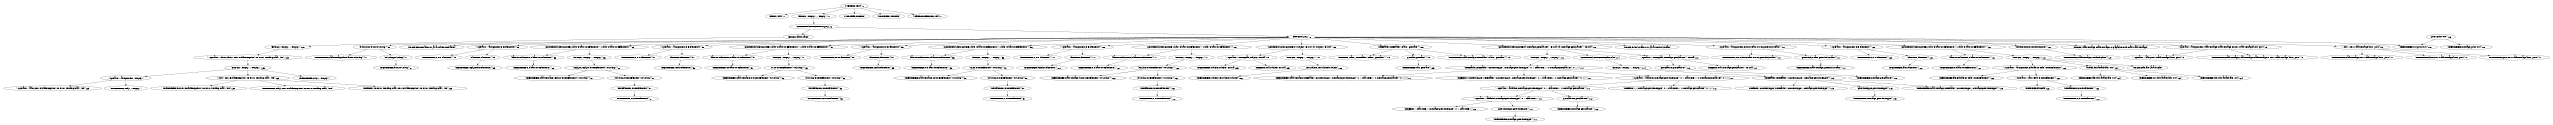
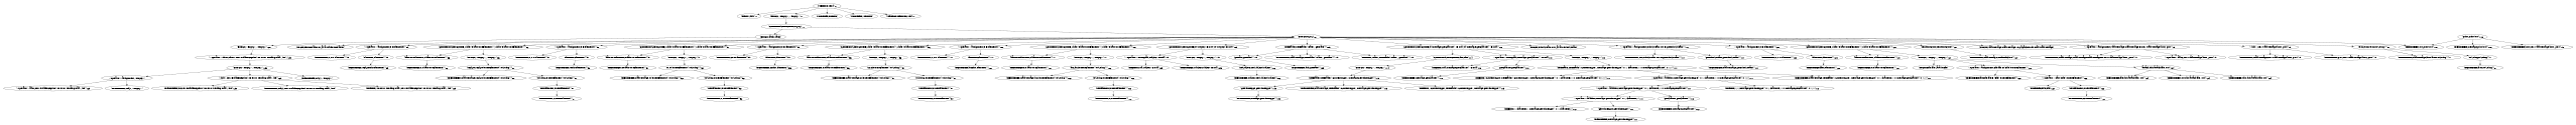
  digraph {
    n1 [label=<(METHOD,send)<SUB>77</SUB>>]
    n2 [label=<(PARAM,this)<SUB>77</SUB>>]
    n3 [label=<(BLOCK,&lt;empty&gt;,&lt;empty&gt;)<SUB>77</SUB>>]
    n4 [label=<(MODIFIER,PUBLIC)>]
    n5 [label=<(MODIFIER,VIRTUAL)>]
    n6 [label=<(METHOD_RETURN,void)<SUB>77</SUB>>]
    n7 [label=<(CONTROL_STRUCTURE,try,try)<SUB>78</SUB>>]
    n8 [label=<(BLOCK,try,try)<SUB>78</SUB>>]
    n9 [label=<(BLOCK,catch,catch)>]
    n10 [label=<(LOCAL,MailMessage mailMessage: org.apache.tools.mail.MailMessage)>]
    n11 [label=<(&lt;operator&gt;.assignment,MailMessage mailMessage = new MailMessage(host, port))<SUB>79</SUB>>]
    n12 [label=<(&lt;init&gt;,new MailMessage(host, port))<SUB>79</SUB>>]
    n13 [label=<(from,from(from.toString()))<SUB>81</SUB>>]
    n14 [label=<(LOCAL,Enumeration e: java.util.Enumeration)>]
    n15 [label=<(&lt;operator&gt;.assignment,e = elements())<SUB>85</SUB>>]
    n16 [label=<(CONTROL_STRUCTURE,while (e.hasMoreElements()),while (e.hasMoreElements()))<SUB>86</SUB>>]
    n17 [label=<(&lt;operator&gt;.assignment,e = elements())<SUB>90</SUB>>]
    n18 [label=<(CONTROL_STRUCTURE,while (e.hasMoreElements()),while (e.hasMoreElements()))<SUB>91</SUB>>]
    n19 [label=<(&lt;operator&gt;.assignment,e = elements())<SUB>95</SUB>>]
    n20 [label=<(CONTROL_STRUCTURE,while (e.hasMoreElements()),while (e.hasMoreElements()))<SUB>96</SUB>>]
    n21 [label=<(&lt;operator&gt;.assignment,e = elements())<SUB>100</SUB>>]
    n22 [label=<(CONTROL_STRUCTURE,while (e.hasMoreElements()),while (e.hasMoreElements()))<SUB>101</SUB>>]
    n23 [label=<(CONTROL_STRUCTURE,if (subject != null),if (subject != null))<SUB>105</SUB>>]
    n24 [label=<(setHeader,setHeader(&quot;Date&quot;, getDate()))<SUB>109</SUB>>]
    n25 [label=<(CONTROL_STRUCTURE,if (message.getCharset() != null),if (message.getCharset() != null))<SUB>110</SUB>>]
    n26 [label=<(LOCAL,PrintStream out: java.io.PrintStream)>]
    n27 [label=<(&lt;operator&gt;.assignment,PrintStream out = getPrintStream())<SUB>117</SUB>>]
    n28 [label=<(&lt;operator&gt;.assignment,e = elements())<SUB>120</SUB>>]
    n29 [label=<(CONTROL_STRUCTURE,while (e.hasMoreElements()),while (e.hasMoreElements()))<SUB>121</SUB>>]
    n30 [label=<(sendAndClose,sendAndClose())<SUB>127</SUB>>]
    n31 [label=<(IDENTIFIER,out,print(out))<SUB>118</SUB>>]
    n32 [label=<(BLOCK,&lt;empty&gt;,&lt;empty&gt;)<SUB>128</SUB>>]
    n33 [label=<(IDENTIFIER,mailMessage,MailMessage mailMessage = new MailMessage(host, port))<SUB>79</SUB>>]
    n34 [label=<(&lt;operator&gt;.alloc,new MailMessage(host, port))<SUB>79</SUB>>]
    n35 [label=<(IDENTIFIER,mailMessage,new MailMessage(host, port))<SUB>79</SUB>>]
    n36 [label=<(IDENTIFIER,host,new MailMessage(host, port))<SUB>79</SUB>>]
    n37 [label=<(IDENTIFIER,port,new MailMessage(host, port))<SUB>79</SUB>>]
    n38 [label=<(IDENTIFIER,mailMessage,from(from.toString()))<SUB>81</SUB>>]
    n39 [label=<(toString,toString())<SUB>81</SUB>>]
    n40 [label=<(IDENTIFIER,e,e = elements())<SUB>85</SUB>>]
    n41 [label=<(elements,elements())<SUB>85</SUB>>]
    n42 [label=<(hasMoreElements,e.hasMoreElements())<SUB>86</SUB>>]
    n43 [label=<(BLOCK,&lt;empty&gt;,&lt;empty&gt;)<SUB>86</SUB>>]
    n44 [label=<(IDENTIFIER,e,e = elements())<SUB>90</SUB>>]
    n45 [label=<(elements,elements())<SUB>90</SUB>>]
    n46 [label=<(hasMoreElements,e.hasMoreElements())<SUB>91</SUB>>]
    n47 [label=<(BLOCK,&lt;empty&gt;,&lt;empty&gt;)<SUB>91</SUB>>]
    n48 [label=<(IDENTIFIER,e,e = elements())<SUB>95</SUB>>]
    n49 [label=<(elements,elements())<SUB>95</SUB>>]
    n50 [label=<(hasMoreElements,e.hasMoreElements())<SUB>96</SUB>>]
    n51 [label=<(BLOCK,&lt;empty&gt;,&lt;empty&gt;)<SUB>96</SUB>>]
    n52 [label=<(IDENTIFIER,e,e = elements())<SUB>100</SUB>>]
    n53 [label=<(elements,elements())<SUB>100</SUB>>]
    n54 [label=<(hasMoreElements,e.hasMoreElements())<SUB>101</SUB>>]
    n55 [label=<(BLOCK,&lt;empty&gt;,&lt;empty&gt;)<SUB>101</SUB>>]
    n56 [label=<(&lt;operator&gt;.notEquals,subject != null)<SUB>105</SUB>>]
    n57 [label=<(BLOCK,&lt;empty&gt;,&lt;empty&gt;)<SUB>105</SUB>>]
    n58 [label=<(IDENTIFIER,mailMessage,setHeader(&quot;Date&quot;, getDate()))<SUB>109</SUB>>]
    n59 [label=<(LITERAL,&quot;Date&quot;,setHeader(&quot;Date&quot;, getDate()))<SUB>109</SUB>>]
    n60 [label=<(getDate,getDate())<SUB>109</SUB>>]
    n61 [label=<(&lt;operator&gt;.notEquals,message.getCharset() != null)<SUB>110</SUB>>]
    n62 [label=<(BLOCK,&lt;empty&gt;,&lt;empty&gt;)<SUB>110</SUB>>]
    n63 [label=<(CONTROL_STRUCTURE,else,else)<SUB>114</SUB>>]
    n64 [label=<(IDENTIFIER,out,PrintStream out = getPrintStream())<SUB>117</SUB>>]
    n65 [label=<(getPrintStream,getPrintStream())<SUB>117</SUB>>]
    n66 [label=<(print,print(out))<SUB>118</SUB>>]
    n67 [label=<(IDENTIFIER,message,print(out))<SUB>118</SUB>>]
    n68 [label=<(IDENTIFIER,e,e = elements())<SUB>120</SUB>>]
    n69 [label=<(elements,elements())<SUB>120</SUB>>]
    n70 [label=<(hasMoreElements,e.hasMoreElements())<SUB>121</SUB>>]
    n71 [label=<(BLOCK,&lt;empty&gt;,&lt;empty&gt;)<SUB>121</SUB>>]
    n72 [label=<(IDENTIFIER,mailMessage,sendAndClose())<SUB>127</SUB>>]
    n73 [label=<(IDENTIFIER,from,toString())<SUB>81</SUB>>]
    n74 [label=<(IDENTIFIER,replyToList,elements())<SUB>85</SUB>>]
    n75 [label=<(IDENTIFIER,e,e.hasMoreElements())<SUB>86</SUB>>]
    n76 [label=<(replyto,replyto(e.nextElement().toString()))<SUB>87</SUB>>]
    n77 [label=<(IDENTIFIER,mailMessage,replyto(e.nextElement().toString()))<SUB>87</SUB>>]
    n78 [label=<(toString,e.nextElement().toString())<SUB>87</SUB>>]
    n79 [label=<(nextElement,e.nextElement())<SUB>87</SUB>>]
    n80 [label=<(IDENTIFIER,e,e.nextElement())<SUB>87</SUB>>]
    n81 [label=<(IDENTIFIER,toList,elements())<SUB>90</SUB>>]
    n82 [label=<(IDENTIFIER,e,e.hasMoreElements())<SUB>91</SUB>>]
    n83 [label=<(to,to(e.nextElement().toString()))<SUB>92</SUB>>]
    n84 [label=<(IDENTIFIER,mailMessage,to(e.nextElement().toString()))<SUB>92</SUB>>]
    n85 [label=<(toString,e.nextElement().toString())<SUB>92</SUB>>]
    n86 [label=<(nextElement,e.nextElement())<SUB>92</SUB>>]
    n87 [label=<(IDENTIFIER,e,e.nextElement())<SUB>92</SUB>>]
    n88 [label=<(IDENTIFIER,ccList,elements())<SUB>95</SUB>>]
    n89 [label=<(IDENTIFIER,e,e.hasMoreElements())<SUB>96</SUB>>]
    n90 [label=<(cc,cc(e.nextElement().toString()))<SUB>97</SUB>>]
    n91 [label=<(IDENTIFIER,mailMessage,cc(e.nextElement().toString()))<SUB>97</SUB>>]
    n92 [label=<(toString,e.nextElement().toString())<SUB>97</SUB>>]
    n93 [label=<(nextElement,e.nextElement())<SUB>97</SUB>>]
    n94 [label=<(IDENTIFIER,e,e.nextElement())<SUB>97</SUB>>]
    n95 [label=<(IDENTIFIER,bccList,elements())<SUB>100</SUB>>]
    n96 [label=<(IDENTIFIER,e,e.hasMoreElements())<SUB>101</SUB>>]
    n97 [label=<(bcc,bcc(e.nextElement().toString()))<SUB>102</SUB>>]
    n98 [label=<(IDENTIFIER,mailMessage,bcc(e.nextElement().toString()))<SUB>102</SUB>>]
    n99 [label=<(toString,e.nextElement().toString())<SUB>102</SUB>>]
    n100 [label=<(nextElement,e.nextElement())<SUB>102</SUB>>]
    n101 [label=<(IDENTIFIER,e,e.nextElement())<SUB>102</SUB>>]
    n102 [label=<(IDENTIFIER,subject,subject != null)<SUB>105</SUB>>]
    n103 [label=<(LITERAL,null,subject != null)<SUB>105</SUB>>]
    n104 [label=<(setSubject,setSubject(subject))<SUB>106</SUB>>]
    n105 [label=<(IDENTIFIER,subject,setSubject(subject))<SUB>106</SUB>>]
    n106 [label=<(IDENTIFIER,this,getDate())<SUB>189</SUB>>]
    n107 [label=<(getCharset,getCharset())<SUB>110</SUB>>]
    n108 [label=<(LITERAL,null,message.getCharset() != null)<SUB>110</SUB>>]
    n109 [label=<(setHeader,setHeader(&quot;Content-Type&quot;, message.getMimeType() + &quot;; charset=\&quot;&quot; + message.getCharset() + &quot;\&quot;&quot;))<SUB>111</SUB>>]
    n110 [label=<(BLOCK,&lt;empty&gt;,&lt;empty&gt;)<SUB>114</SUB>>]
    n111 [label=<(IDENTIFIER,message,getCharset())<SUB>110</SUB>>]
    n112 [label=<(IDENTIFIER,mailMessage,setHeader(&quot;Content-Type&quot;, message.getMimeType() + &quot;; charset=\&quot;&quot; + message.getCharset() + &quot;\&quot;&quot;))<SUB>111</SUB>>]
    n113 [label=<(LITERAL,&quot;Content-Type&quot;,setHeader(&quot;Content-Type&quot;, message.getMimeType() + &quot;; charset=\&quot;&quot; + message.getCharset() + &quot;\&quot;&quot;))<SUB>111</SUB>>]
    n114 [label=<(&lt;operator&gt;.addition,message.getMimeType() + &quot;; charset=\&quot;&quot; + message.getCharset() + &quot;\&quot;&quot;)<SUB>111</SUB>>]
    n115 [label=<(&lt;operator&gt;.addition,message.getMimeType() + &quot;; charset=\&quot;&quot; + message.getCharset())<SUB>111</SUB>>]
    n116 [label=<(LITERAL,&quot;\&quot;&quot;,message.getMimeType() + &quot;; charset=\&quot;&quot; + message.getCharset() + &quot;\&quot;&quot;)<SUB>112</SUB>>]
    n117 [label=<(&lt;operator&gt;.addition,message.getMimeType() + &quot;; charset=\&quot;&quot;)<SUB>111</SUB>>]
    n118 [label=<(getCharset,getCharset())<SUB>112</SUB>>]
    n119 [label=<(getMimeType,getMimeType())<SUB>111</SUB>>]
    n120 [label=<(LITERAL,&quot;; charset=\&quot;&quot;,message.getMimeType() + &quot;; charset=\&quot;&quot;)<SUB>112</SUB>>]
    n121 [label=<(IDENTIFIER,message,getCharset())<SUB>112</SUB>>]
    n122 [label=<(IDENTIFIER,message,getMimeType())<SUB>111</SUB>>]
    n123 [label=<(setHeader,setHeader(&quot;Content-Type&quot;, message.getMimeType()))<SUB>115</SUB>>]
    n124 [label=<(IDENTIFIER,mailMessage,setHeader(&quot;Content-Type&quot;, message.getMimeType()))<SUB>115</SUB>>]
    n125 [label=<(LITERAL,&quot;Content-Type&quot;,setHeader(&quot;Content-Type&quot;, message.getMimeType()))<SUB>115</SUB>>]
    n126 [label=<(getMimeType,getMimeType())<SUB>115</SUB>>]
    n127 [label=<(IDENTIFIER,message,getMimeType())<SUB>115</SUB>>]
    n128 [label=<(IDENTIFIER,mailMessage,getPrintStream())<SUB>117</SUB>>]
    n129 [label=<(IDENTIFIER,files,elements())<SUB>120</SUB>>]
    n130 [label=<(IDENTIFIER,e,e.hasMoreElements())<SUB>121</SUB>>]
    n131 [label=<(LOCAL,File file: java.io.File)>]
    n132 [label=<(&lt;operator&gt;.assignment,File file = (File) e.nextElement())<SUB>122</SUB>>]
    n133 [label=<(attach,this.attach(file, out))<SUB>124</SUB>>]
    n134 [label=<(IDENTIFIER,file,File file = (File) e.nextElement())<SUB>122</SUB>>]
    n135 [label=<(&lt;operator&gt;.cast,(File) e.nextElement())<SUB>122</SUB>>]
    n136 [label=<(IDENTIFIER,this,this.attach(file, out))<SUB>124</SUB>>]
    n137 [label=<(IDENTIFIER,file,this.attach(file, out))<SUB>124</SUB>>]
    n138 [label=<(IDENTIFIER,out,this.attach(file, out))<SUB>124</SUB>>]
    n139 [label=<(TYPE_REF,File,File)<SUB>122</SUB>>]
    n140 [label=<(nextElement,e.nextElement())<SUB>122</SUB>>]
    n141 [label=<(IDENTIFIER,e,e.nextElement())<SUB>122</SUB>>]
    n142 [label=<(&lt;operator&gt;.throw,throw new BuildException(&quot;IO error sending mail&quot;, ioe);)<SUB>129</SUB>>]
    n143 [label=<(BLOCK,&lt;empty&gt;,&lt;empty&gt;)<SUB>129</SUB>>]
    n144 [label=<(&lt;operator&gt;.assignment,&lt;empty&gt;)>]
    n145 [label=<(&lt;init&gt;,new BuildException(&quot;IO error sending mail&quot;, ioe))<SUB>129</SUB>>]
    n146 [label=<(IDENTIFIER,$obj1,&lt;empty&gt;)>]
    n147 [label=<(IDENTIFIER,$obj1,&lt;empty&gt;)>]
    n148 [label=<(&lt;operator&gt;.alloc,new BuildException(&quot;IO error sending mail&quot;, ioe))<SUB>129</SUB>>]
    n149 [label=<(IDENTIFIER,$obj1,new BuildException(&quot;IO error sending mail&quot;, ioe))>]
    n150 [label=<(LITERAL,&quot;IO error sending mail&quot;,new BuildException(&quot;IO error sending mail&quot;, ioe))<SUB>129</SUB>>]
    n151 [label=<(IDENTIFIER,ioe,new BuildException(&quot;IO error sending mail&quot;, ioe))<SUB>129</SUB>>]
    n1 -> n2
    n1 -> n3
    n1 -> n4
    n1 -> n5
    n1 -> n6
    n3 -> n7
    n7 -> n8
    n7 -> n9
    n8 -> n10
    n8 -> n11
    n8 -> n12
    n8 -> n13
    n8 -> n14
    n8 -> n15
    n8 -> n16
    n8 -> n17
    n8 -> n18
    n8 -> n19
    n8 -> n20
    n8 -> n21
    n8 -> n22
    n8 -> n23
    n8 -> n24
    n8 -> n25
    n8 -> n26
    n8 -> n27
    n8 -> n28
    n8 -> n29
    n8 -> n30
    n8 -> n31
    n9 -> n32
    n11 -> n33
    n11 -> n34
    n12 -> n35
-   n12 -> n36
+   n66 -> n36
    n12 -> n37
    n13 -> n38
    n13 -> n39
    n15 -> n40
    n15 -> n41
    n16 -> n42
    n16 -> n43
    n17 -> n44
    n17 -> n45
    n18 -> n46
    n18 -> n47
    n19 -> n48
    n19 -> n49
    n20 -> n50
    n20 -> n51
    n21 -> n52
    n21 -> n53
    n22 -> n54
    n22 -> n55
    n23 -> n56
    n23 -> n57
    n24 -> n58
    n24 -> n59
    n24 -> n60
    n25 -> n61
    n25 -> n62
    n25 -> n63
    n27 -> n64
    n27 -> n65
    n28 -> n68
    n28 -> n69
    n29 -> n70
    n29 -> n71
    n30 -> n72
    n32 -> n142
    n39 -> n73
    n41 -> n74
    n42 -> n75
    n43 -> n76
    n45 -> n81
    n46 -> n82
    n47 -> n83
    n49 -> n88
    n50 -> n89
    n51 -> n90
    n53 -> n95
    n54 -> n96
    n55 -> n97
    n56 -> n102
    n56 -> n103
    n57 -> n104
    n60 -> n106
    n61 -> n107
    n61 -> n108
    n62 -> n109
    n63 -> n110
    n65 -> n128
    n66 -> n31
    n66 -> n67
    n69 -> n129
    n70 -> n130
    n71 -> n131
    n71 -> n132
    n71 -> n133
    n76 -> n77
    n76 -> n78
    n78 -> n79
    n79 -> n80
    n83 -> n84
    n83 -> n85
    n85 -> n86
    n86 -> n87
    n90 -> n91
    n90 -> n92
    n92 -> n93
    n93 -> n94
    n97 -> n98
    n97 -> n99
    n99 -> n100
    n100 -> n101
    n104 -> n105
    n107 -> n111
    n109 -> n112
    n109 -> n113
    n109 -> n114
    n110 -> n123
    n114 -> n115
    n114 -> n116
    n115 -> n117
    n115 -> n118
    n117 -> n119
    n117 -> n120
    n118 -> n121
    n119 -> n122
    n123 -> n124
    n123 -> n125
    n123 -> n126
    n126 -> n127
    n132 -> n134
    n132 -> n135
    n133 -> n136
    n133 -> n137
    n133 -> n138
    n135 -> n139
    n135 -> n140
    n140 -> n141
    n142 -> n143
    n143 -> n144
    n143 -> n145
    n143 -> n146
    n144 -> n147
    n144 -> n148
    n145 -> n149
    n145 -> n150
    n145 -> n151
  }
